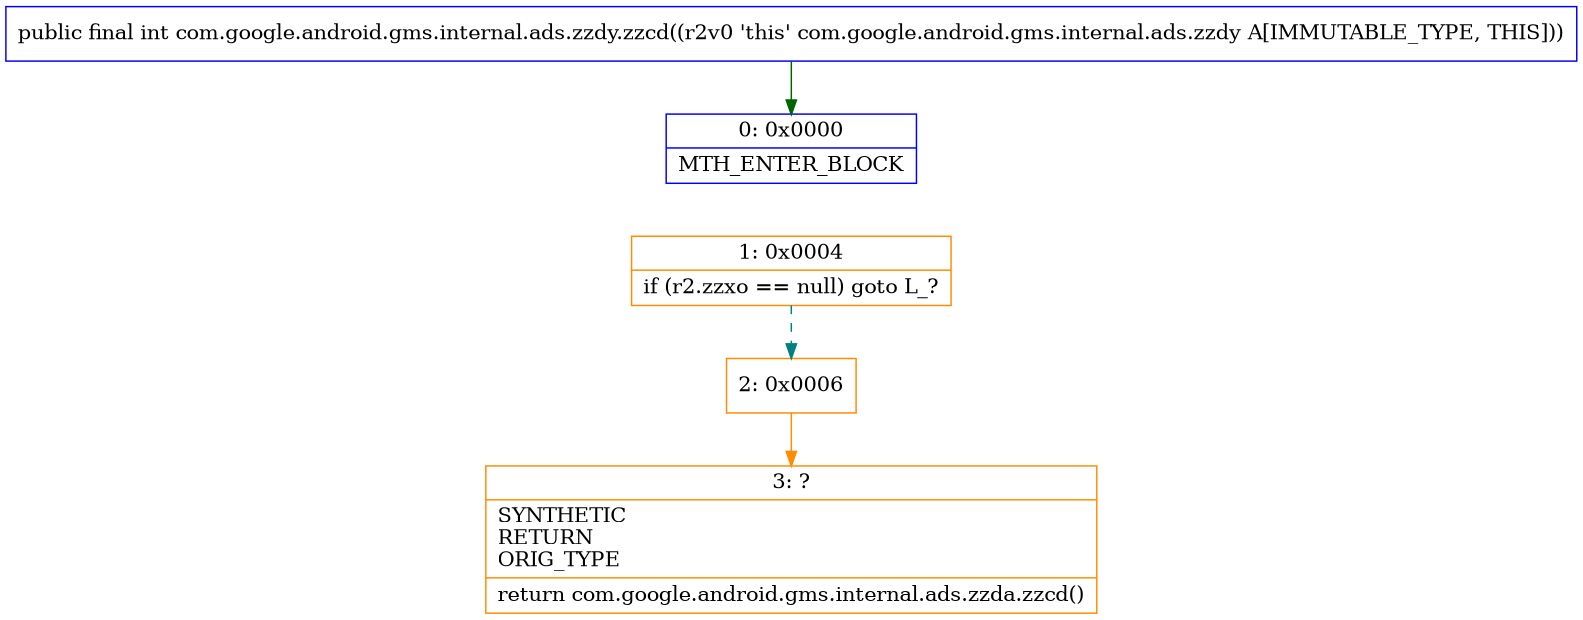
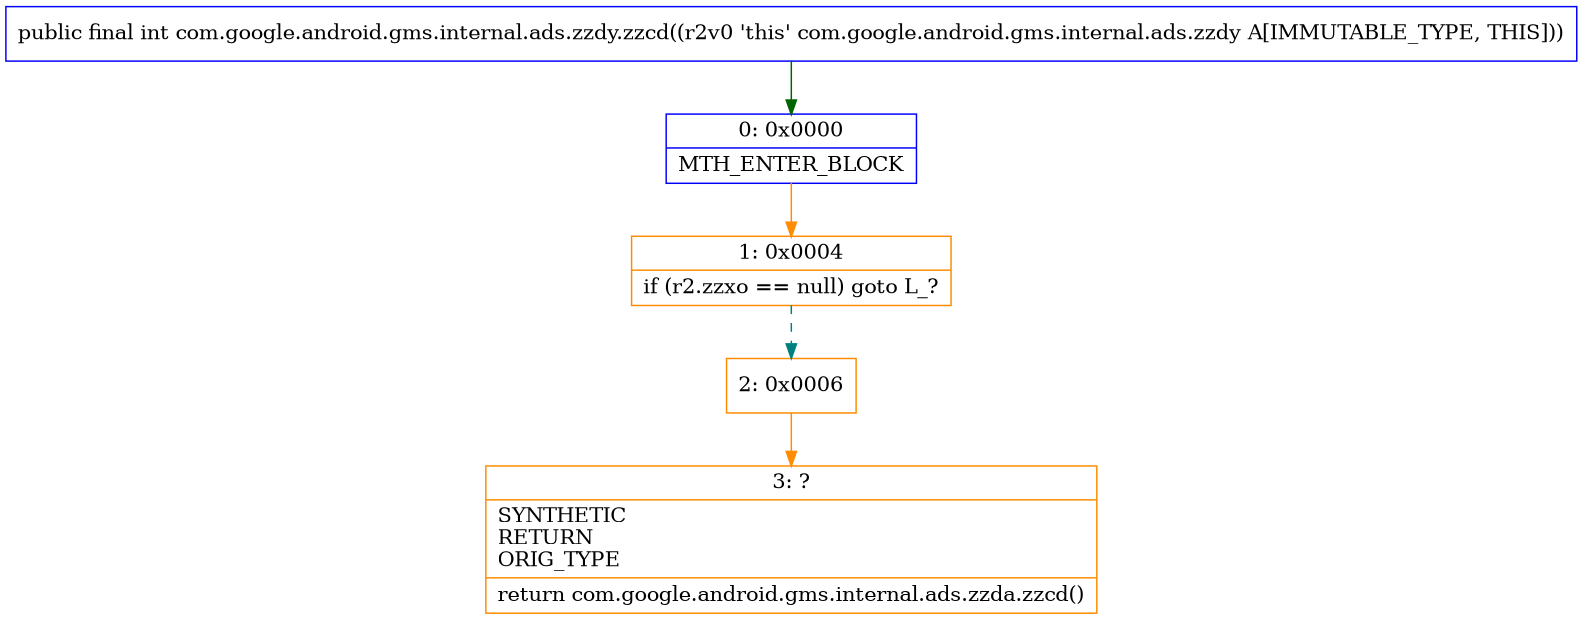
  digraph {
    node [color=darkorange shape=record]
    edge [color=darkorange]
    n1 [color=blue label="{0\:\ 0x0000|MTH_ENTER_BLOCK\l}"]
    n2 [label="{1\:\ 0x0004|if (r2.zzxo == null) goto L_?\l}"]
    n3 [label="{2\:\ 0x0006}"]
    n4 [label="{3\:\ ?|SYNTHETIC\lRETURN\lORIG_TYPE\l|return com.google.android.gms.internal.ads.zzda.zzcd()\l}"]
    n5 [color=blue label="{public final int com.google.android.gms.internal.ads.zzdy.zzcd((r2v0 'this' com.google.android.gms.internal.ads.zzdy A[IMMUTABLE_TYPE, THIS])) }"]
+   n1 -> n2
    n2 -> n3 [color=teal style=dashed]
    n3 -> n4
    n5 -> n1 [color=darkgreen]
  }
